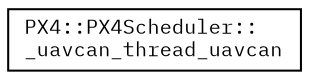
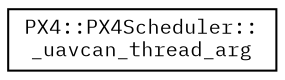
  digraph {
    rankdir=LR
    fontname="IBM Plex Mono"
-   n1 [color=black fillcolor=white fontname="IBM Plex Mono" fontsize=10 height=0.2 label="PX4::PX4Scheduler::\l_uavcan_thread_uavcan" shape=record style=filled width=0.4]
+   n1 [color=black fillcolor=white fontname="IBM Plex Mono" fontsize=10 height=0.2 label="PX4::PX4Scheduler::\l_uavcan_thread_arg" shape=record style=filled width=0.4]
  }
